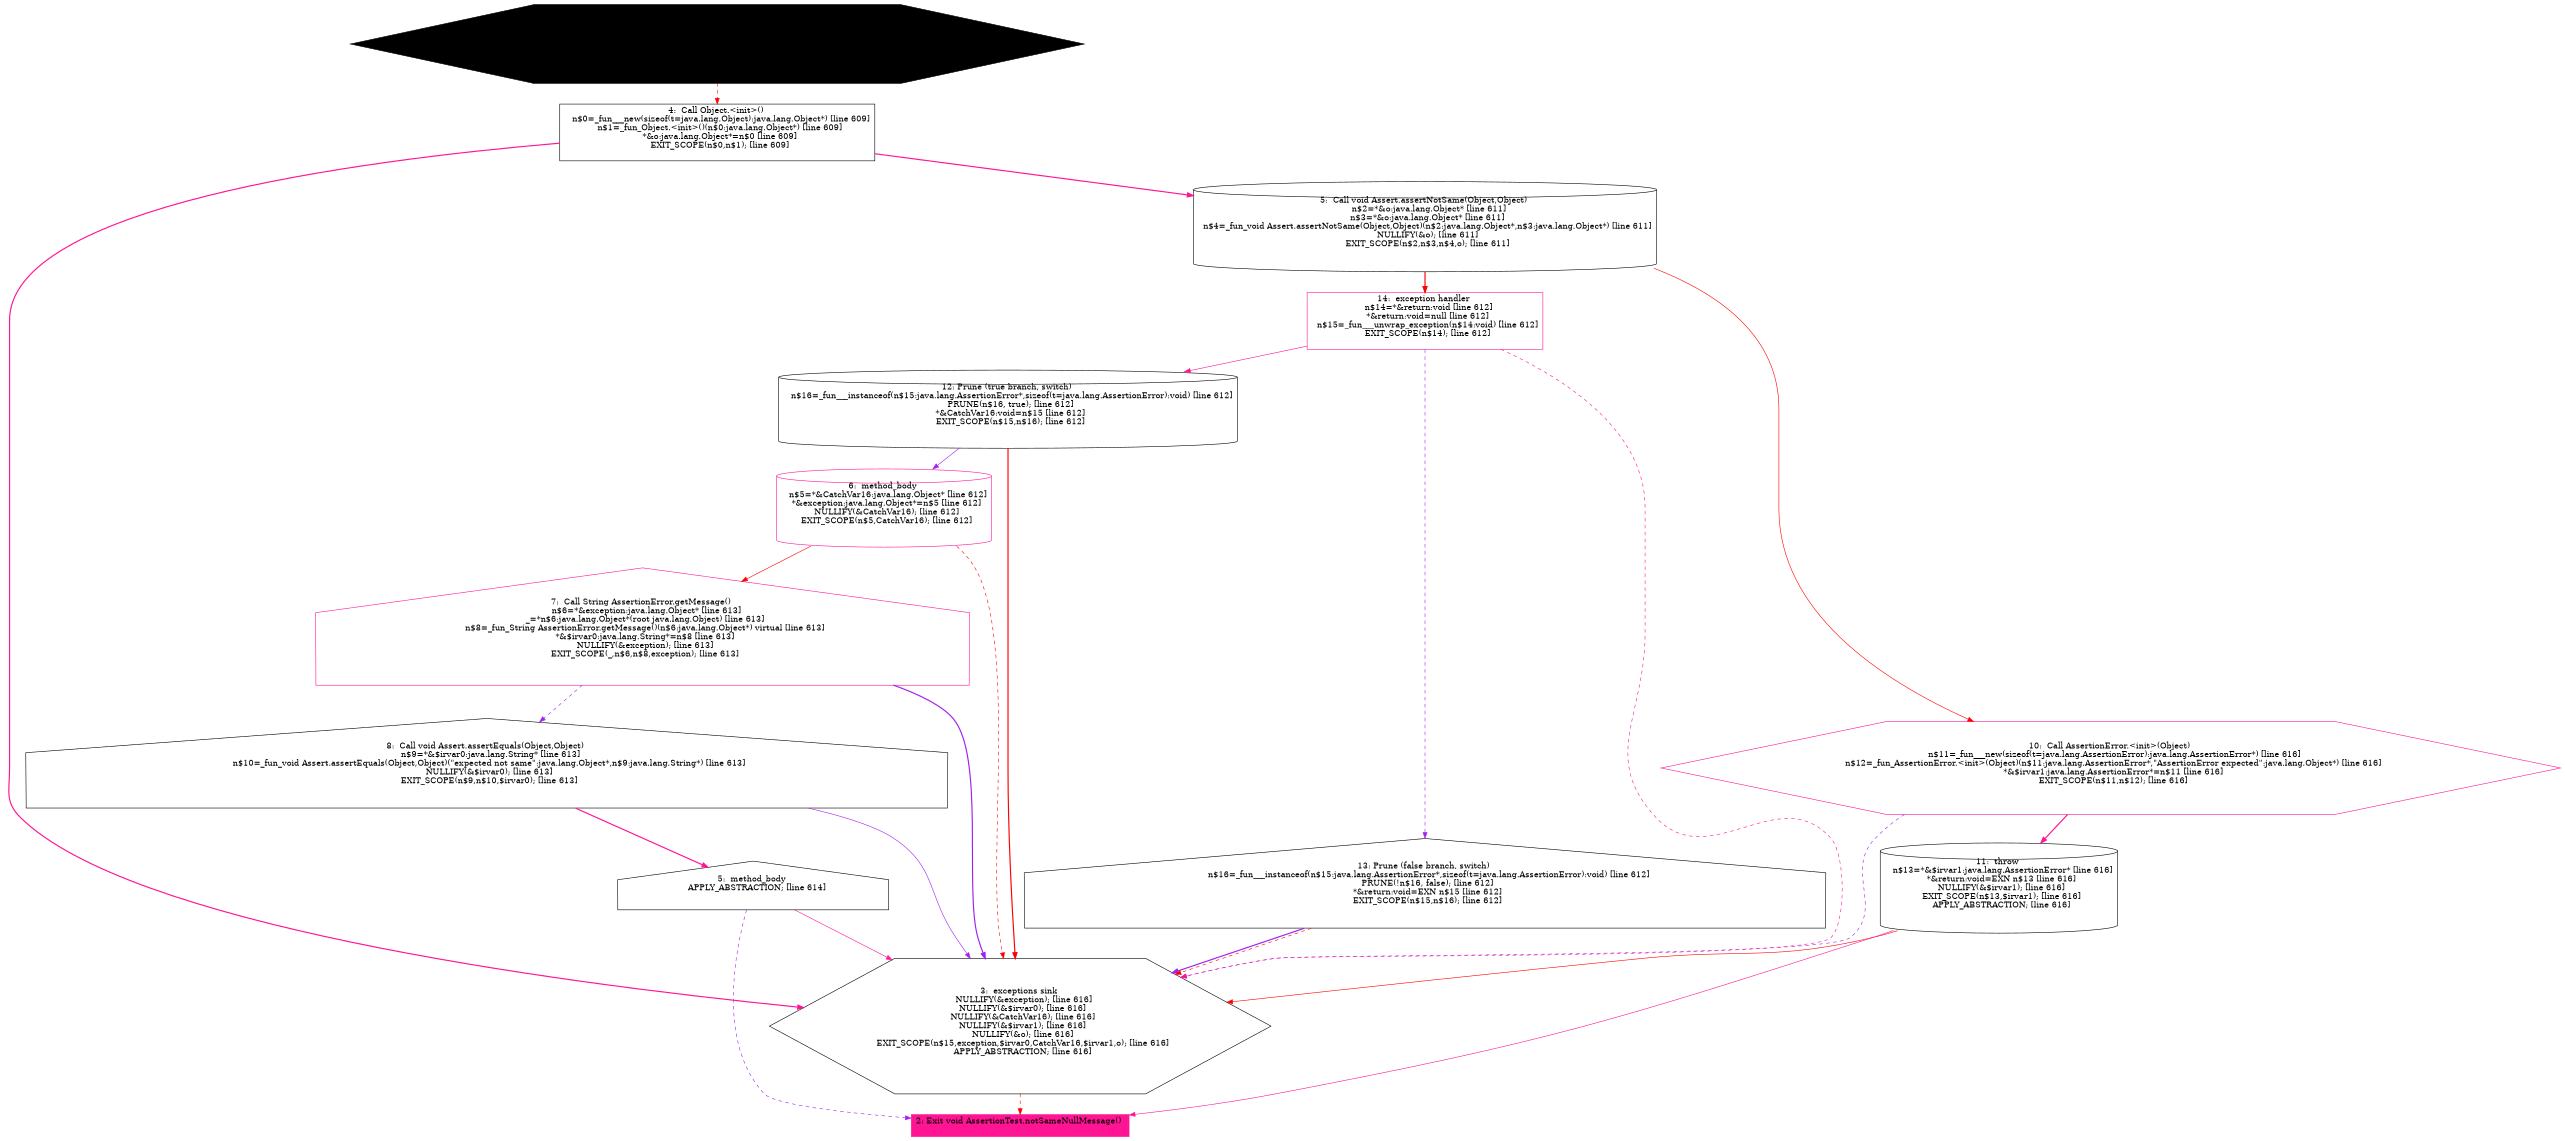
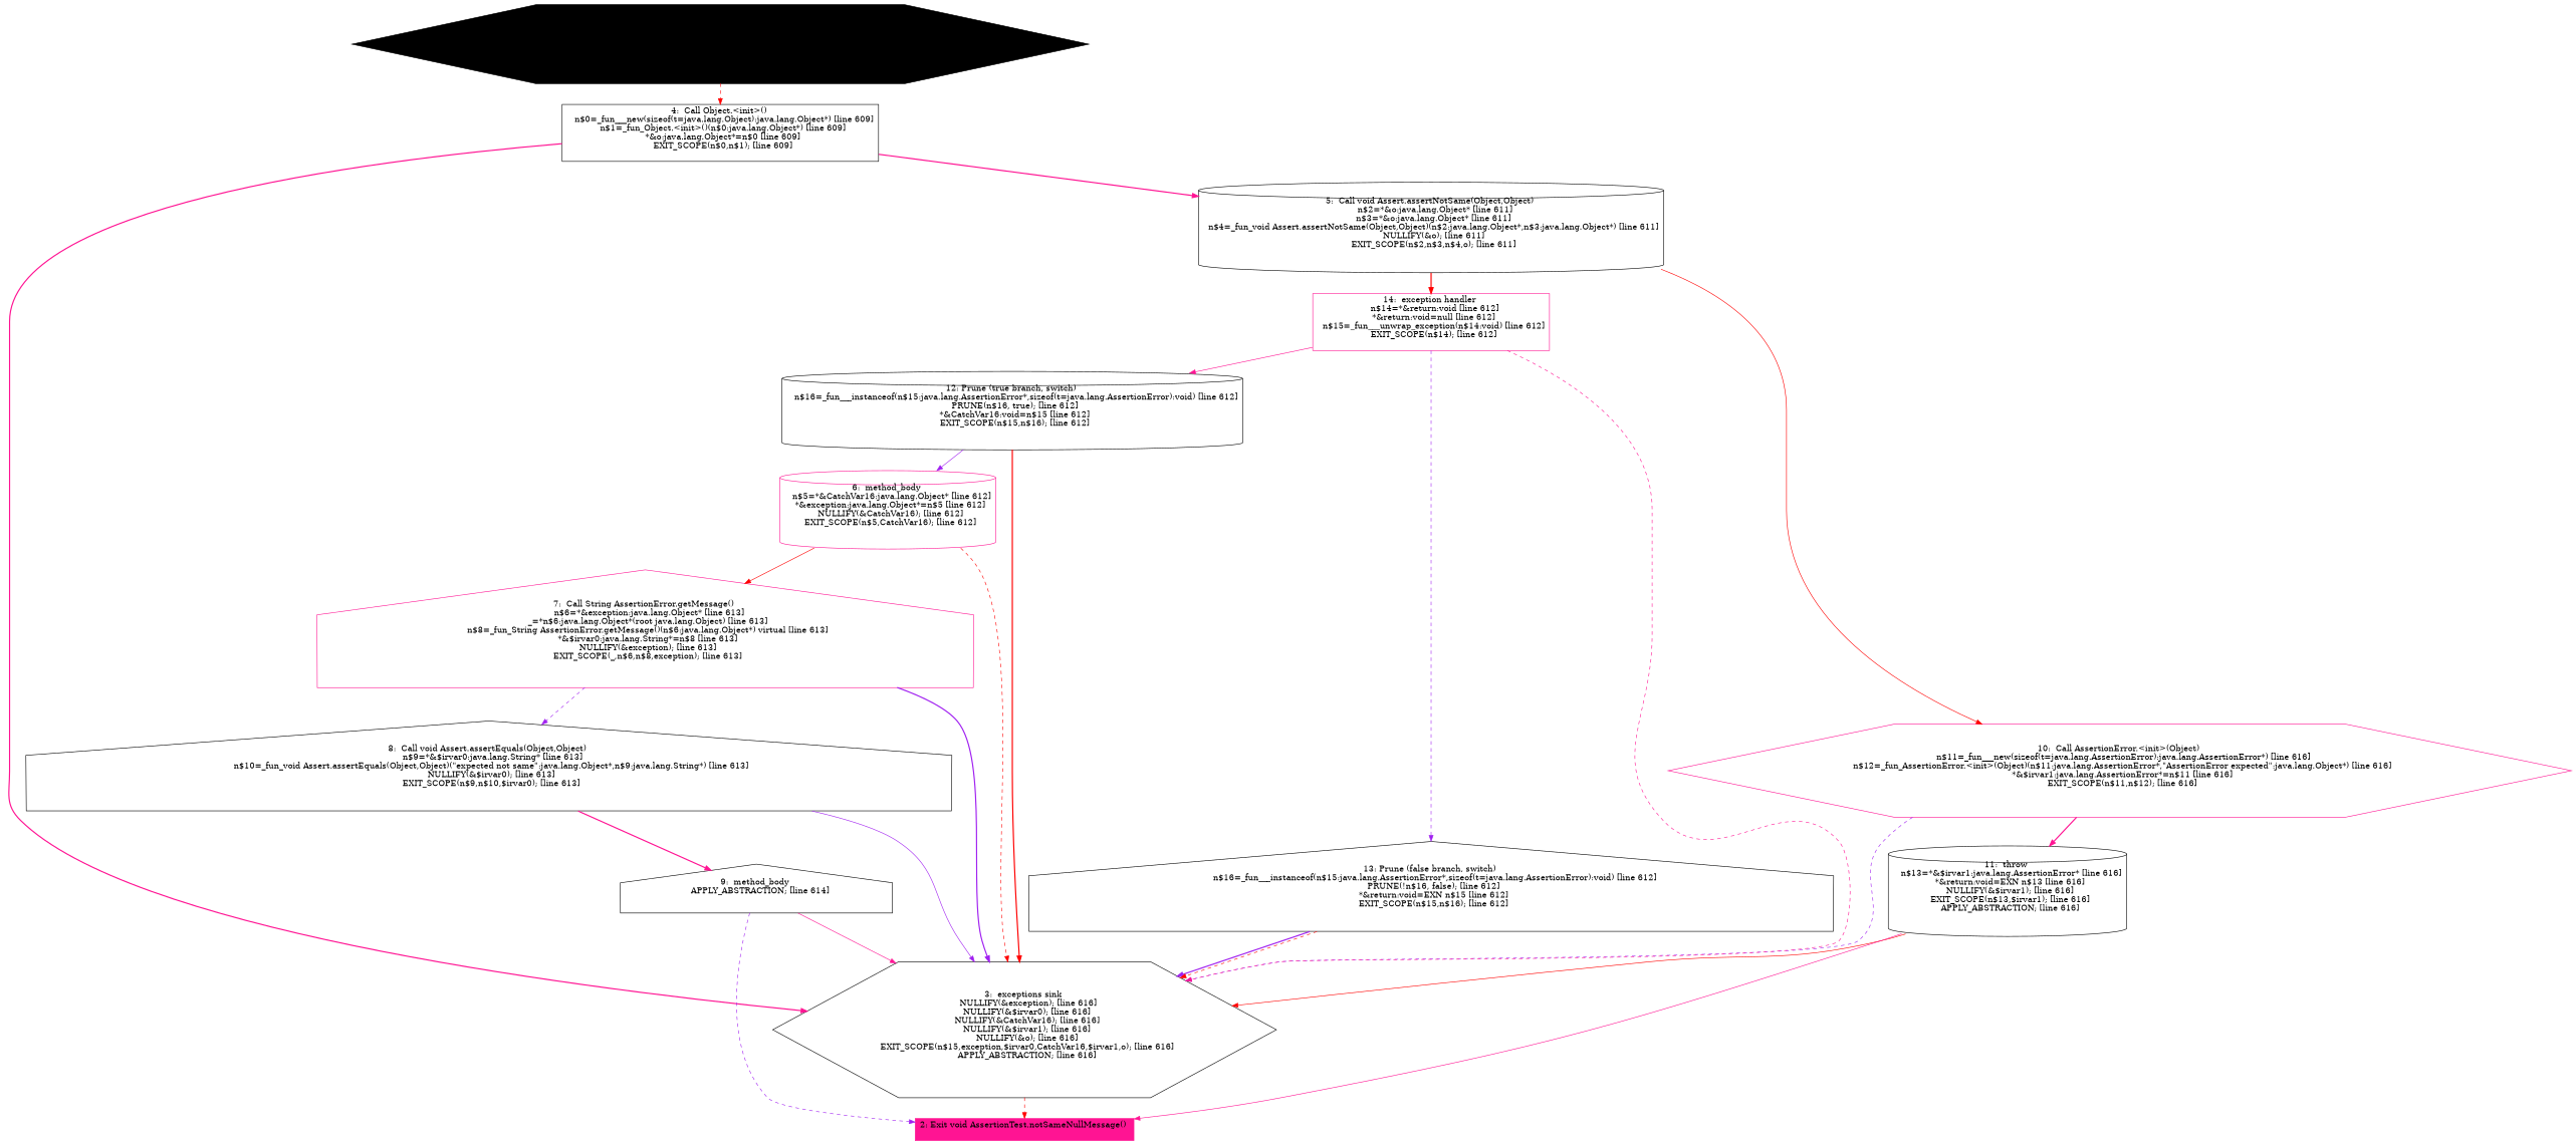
  digraph {
    node [color=black shape=cylinder]
    edge [color=red style=dashed]
    n1 [label="1: Start void AssertionTest.notSameNullMessage()\nFormals:  this:org.junit.tests.assertion.AssertionTest*\nLocals:  $irvar1:void $irvar0:void CatchVar16:void o:java.lang.Object* exception:java.lang.AssertionError*\nAnnotation: <_org.junit.Test> void AssertionTest.notSameNullMessage()() \n  " style=filled shape=hexagon]
    n2 [label="4:  Call Object.<init>() \n   n$0=_fun___new(sizeof(t=java.lang.Object):java.lang.Object*) [line 609]\n  n$1=_fun_Object.<init>()(n$0:java.lang.Object*) [line 609]\n  *&o:java.lang.Object*=n$0 [line 609]\n  EXIT_SCOPE(n$0,n$1); [line 609]\n " shape=box]
    n3 [label="3:  exceptions sink \n   NULLIFY(&exception); [line 616]\n  NULLIFY(&$irvar0); [line 616]\n  NULLIFY(&CatchVar16); [line 616]\n  NULLIFY(&$irvar1); [line 616]\n  NULLIFY(&o); [line 616]\n  EXIT_SCOPE(n$15,exception,$irvar0,CatchVar16,$irvar1,o); [line 616]\n  APPLY_ABSTRACTION; [line 616]\n " shape=hexagon]
    n4 [label="5:  Call void Assert.assertNotSame(Object,Object) \n   n$2=*&o:java.lang.Object* [line 611]\n  n$3=*&o:java.lang.Object* [line 611]\n  n$4=_fun_void Assert.assertNotSame(Object,Object)(n$2:java.lang.Object*,n$3:java.lang.Object*) [line 611]\n  NULLIFY(&o); [line 611]\n  EXIT_SCOPE(n$2,n$3,n$4,o); [line 611]\n "]
    n5 [color=deeppink label="2: Exit void AssertionTest.notSameNullMessage() \n  " style=filled shape=box]
    n6 [label="10:  Call AssertionError.<init>(Object) \n   n$11=_fun___new(sizeof(t=java.lang.AssertionError):java.lang.AssertionError*) [line 616]\n  n$12=_fun_AssertionError.<init>(Object)(n$11:java.lang.AssertionError*,\"AssertionError expected\":java.lang.Object*) [line 616]\n  *&$irvar1:java.lang.AssertionError*=n$11 [line 616]\n  EXIT_SCOPE(n$11,n$12); [line 616]\n " shape=hexagon color=deeppink]
    n7 [label="14:  exception handler \n   n$14=*&return:void [line 612]\n  *&return:void=null [line 612]\n  n$15=_fun___unwrap_exception(n$14:void) [line 612]\n  EXIT_SCOPE(n$14); [line 612]\n " shape=box color=deeppink]
    n8 [label="11:  throw \n   n$13=*&$irvar1:java.lang.AssertionError* [line 616]\n  *&return:void=EXN n$13 [line 616]\n  NULLIFY(&$irvar1); [line 616]\n  EXIT_SCOPE(n$13,$irvar1); [line 616]\n  APPLY_ABSTRACTION; [line 616]\n "]
    n9 [label="12: Prune (true branch, switch) \n   n$16=_fun___instanceof(n$15:java.lang.AssertionError*,sizeof(t=java.lang.AssertionError):void) [line 612]\n  PRUNE(n$16, true); [line 612]\n  *&CatchVar16:void=n$15 [line 612]\n  EXIT_SCOPE(n$15,n$16); [line 612]\n "]
    n10 [label="13: Prune (false branch, switch) \n   n$16=_fun___instanceof(n$15:java.lang.AssertionError*,sizeof(t=java.lang.AssertionError):void) [line 612]\n  PRUNE(!n$16, false); [line 612]\n  *&return:void=EXN n$15 [line 612]\n  EXIT_SCOPE(n$15,n$16); [line 612]\n " shape=house]
    n11 [label="6:  method_body \n   n$5=*&CatchVar16:java.lang.Object* [line 612]\n  *&exception:java.lang.Object*=n$5 [line 612]\n  NULLIFY(&CatchVar16); [line 612]\n  EXIT_SCOPE(n$5,CatchVar16); [line 612]\n " color=deeppink]
    n12 [label="7:  Call String AssertionError.getMessage() \n   n$6=*&exception:java.lang.Object* [line 613]\n  _=*n$6:java.lang.Object*(root java.lang.Object) [line 613]\n  n$8=_fun_String AssertionError.getMessage()(n$6:java.lang.Object*) virtual [line 613]\n  *&$irvar0:java.lang.String*=n$8 [line 613]\n  NULLIFY(&exception); [line 613]\n  EXIT_SCOPE(_,n$6,n$8,exception); [line 613]\n " shape=house color=deeppink]
    n13 [label="8:  Call void Assert.assertEquals(Object,Object) \n   n$9=*&$irvar0:java.lang.String* [line 613]\n  n$10=_fun_void Assert.assertEquals(Object,Object)(\"expected not same\":java.lang.Object*,n$9:java.lang.String*) [line 613]\n  NULLIFY(&$irvar0); [line 613]\n  EXIT_SCOPE(n$9,n$10,$irvar0); [line 613]\n " shape=house]
-   n14 [label="5:  method_body \n   APPLY_ABSTRACTION; [line 614]\n " shape=house]
+   n14 [label="9:  method_body \n   APPLY_ABSTRACTION; [line 614]\n " shape=house]
    n1 -> n2
    n2 -> n3 [color=deeppink style=bold]
    n2 -> n4 [color=deeppink style=bold]
    n3 -> n5
    n4 -> n6 [style=solid]
    n4 -> n7 [style=bold]
    n6 -> n3 [color=purple]
    n6 -> n8 [color=deeppink style=bold]
    n7 -> n3 [color=deeppink]
    n7 -> n9 [color=deeppink style=solid]
    n7 -> n10 [color=purple]
    n8 -> n3 [style=solid]
    n8 -> n5 [color=deeppink style=solid]
    n9 -> n3 [style=bold]
    n9 -> n11 [color=purple style=solid]
    n10 -> n3 [color=purple style=bold]
    n10 -> n3
    n11 -> n3
    n11 -> n12 [style=solid]
    n12 -> n3 [color=purple style=bold]
    n12 -> n13 [color=purple]
    n13 -> n3 [color=purple style=solid]
    n13 -> n14 [color=deeppink style=bold]
    n14 -> n3 [color=deeppink style=solid]
    n14 -> n5 [color=purple]
  }
